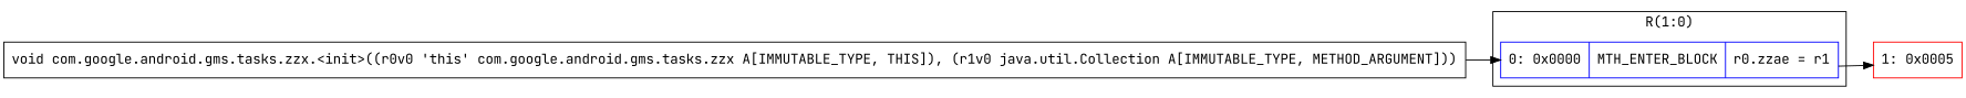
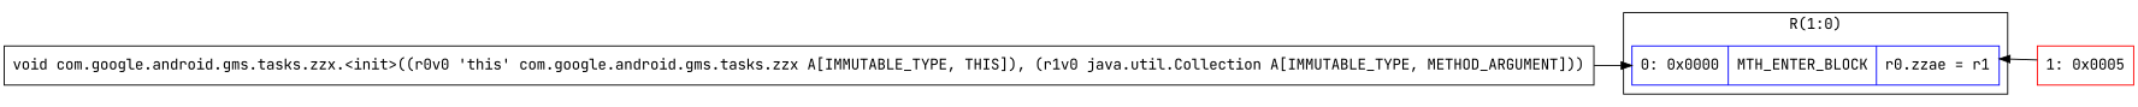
  digraph {
    rankdir=LR
    fontname="JetBrains Mono"
    node [shape=record fontname="JetBrains Mono"]
    edge [fontname="JetBrains Mono"]
    n1 [color=blue label="{0\:\ 0x0000|MTH_ENTER_BLOCK\l|r0.zzae = r1\l}"]
    n2 [color=red label="{1\:\ 0x0005}"]
    n3 [label="{void com.google.android.gms.tasks.zzx.\<init\>((r0v0 'this' com.google.android.gms.tasks.zzx A[IMMUTABLE_TYPE, THIS]), (r1v0 java.util.Collection A[IMMUTABLE_TYPE, METHOD_ARGUMENT])) }"]
    subgraph cluster_1 {
      label="R(1:0)"
      n1
    }
-   n1 -> n2
+   n2 -> n1
    n3 -> n1
  }
